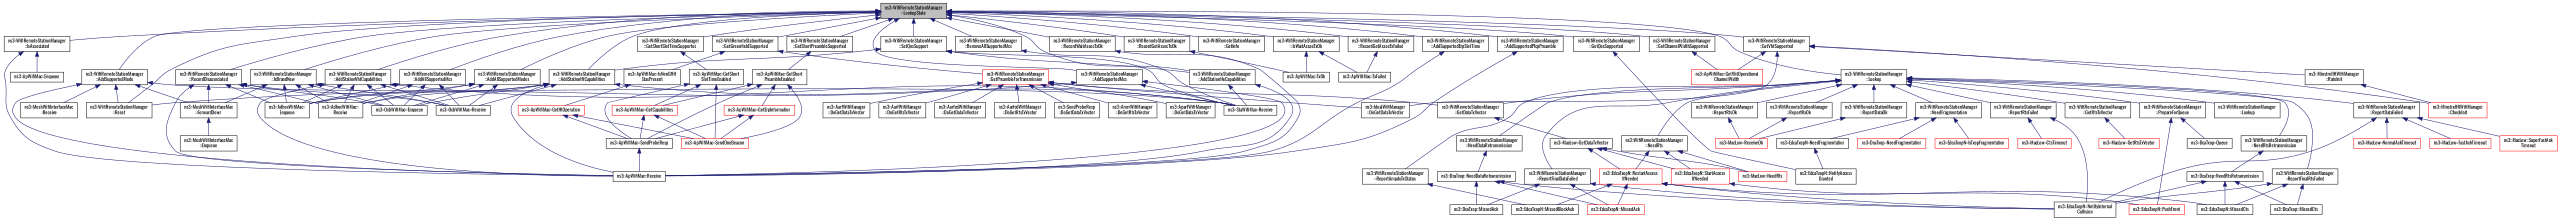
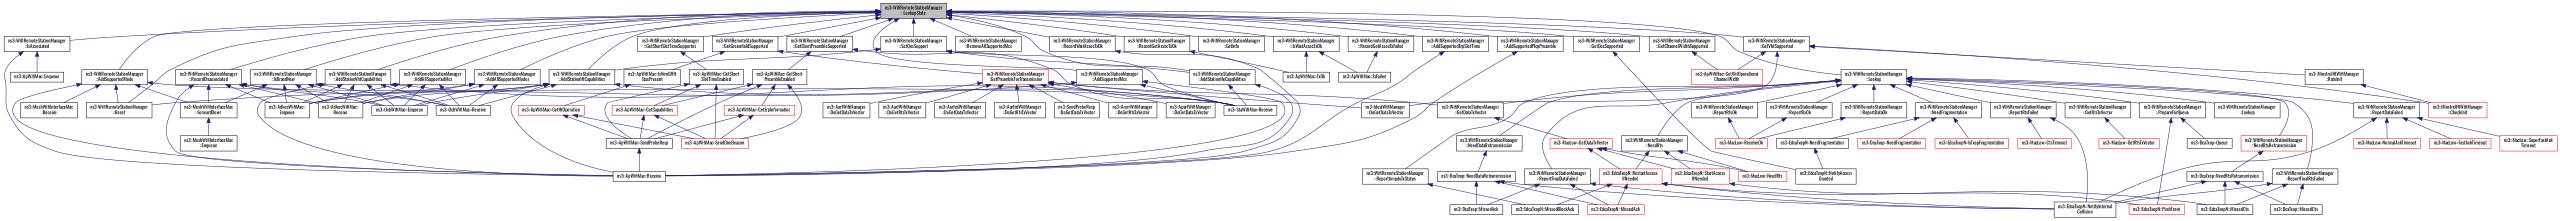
  digraph {
    fontname=Oswald
    rankdir=TB
    node [color=black fillcolor=white fontname=Oswald fontsize=10 shape=record style=filled]
    edge [color=midnightblue dir=back fontname=Oswald fontsize=10 labelfontname=Helvetica labelfontsize=10 style=solid]
    n1 [fillcolor=grey75 fontcolor=black height=0.2 label="ns3::WifiRemoteStationManager\l::LookupState" width=0.4]
    n2 [height=0.2 label="ns3::WifiRemoteStationManager\l::Reset" width=0.4]
    n3 [height=0.2 label="ns3::WifiRemoteStationManager\l::AddSupportedPlcpPreamble" width=0.4]
    n4 [height=0.2 label="ns3::WifiRemoteStationManager\l::AddSupportedErpSlotTime" width=0.4]
    n5 [height=0.2 label="ns3::WifiRemoteStationManager\l::AddSupportedMode" width=0.4]
    n6 [height=0.2 label="ns3::WifiRemoteStationManager\l::AddAllSupportedModes" width=0.4]
    n7 [height=0.2 label="ns3::WifiRemoteStationManager\l::AddAllSupportedMcs" width=0.4]
    n8 [height=0.2 label="ns3::WifiRemoteStationManager\l::RemoveAllSupportedMcs" width=0.4]
    n9 [height=0.2 label="ns3::WifiRemoteStationManager\l::AddSupportedMcs" width=0.4]
    n10 [height=0.2 label="ns3::WifiRemoteStationManager\l::GetShortPreambleSupported" width=0.4]
    n11 [height=0.2 label="ns3::WifiRemoteStationManager\l::GetShortSlotTimeSupported" width=0.4]
    n12 [height=0.2 label="ns3::WifiRemoteStationManager\l::GetQosSupported" width=0.4]
    n13 [height=0.2 label="ns3::WifiRemoteStationManager\l::IsBrandNew" width=0.4]
    n14 [height=0.2 label="ns3::WifiRemoteStationManager\l::IsAssociated" width=0.4]
    n15 [height=0.2 label="ns3::WifiRemoteStationManager\l::IsWaitAssocTxOk" width=0.4]
    n16 [height=0.2 label="ns3::WifiRemoteStationManager\l::RecordWaitAssocTxOk" width=0.4]
    n17 [height=0.2 label="ns3::WifiRemoteStationManager\l::RecordGotAssocTxOk" width=0.4]
    n18 [height=0.2 label="ns3::WifiRemoteStationManager\l::RecordGotAssocTxFailed" width=0.4]
    n19 [height=0.2 label="ns3::WifiRemoteStationManager\l::RecordDisassociated" width=0.4]
    n20 [height=0.2 label="ns3::WifiRemoteStationManager\l::GetInfo" width=0.4]
    n21 [height=0.2 label="ns3::WifiRemoteStationManager\l::Lookup" width=0.4]
    n22 [height=0.2 label="ns3::WifiRemoteStationManager\l::SetQosSupport" width=0.4]
    n23 [height=0.2 label="ns3::WifiRemoteStationManager\l::AddStationHtCapabilities" width=0.4]
    n24 [height=0.2 label="ns3::WifiRemoteStationManager\l::AddStationHeCapabilities" width=0.4]
    n25 [height=0.2 label="ns3::WifiRemoteStationManager\l::AddStationVhtCapabilities" width=0.4]
    n26 [height=0.2 label="ns3::WifiRemoteStationManager\l::GetGreenfieldSupported" width=0.4]
    n27 [height=0.2 label="ns3::WifiRemoteStationManager\l::GetChannelWidthSupported" width=0.4]
    n28 [height=0.2 label="ns3::WifiRemoteStationManager\l::GetVhtSupported" width=0.4]
    n29 [height=0.2 label="ns3::ApWifiMac::Receive" width=0.4]
    n30 [height=0.2 label="ns3::MeshWifiInterfaceMac\l::ForwardDown" width=0.4]
    n31 [height=0.2 label="ns3::MeshWifiInterfaceMac\l::Receive" width=0.4]
    n32 [height=0.2 label="ns3::StaWifiMac::Receive" width=0.4]
    n33 [height=0.2 label="ns3::OcbWifiMac::Enqueue" width=0.4]
    n34 [height=0.2 label="ns3::OcbWifiMac::Receive" width=0.4]
    n35 [height=0.2 label="ns3::AdhocWifiMac::\lEnqueue" width=0.4]
    n36 [height=0.2 label="ns3::AdhocWifiMac::\lReceive" width=0.4]
    n37 [height=0.2 label="ns3::ApWifiMac::GetShort\lPreambleEnabled" width=0.4]
    n38 [height=0.2 label="ns3::ApWifiMac::GetShort\lSlotTimeEnabled" width=0.4]
    n39 [height=0.2 label="ns3::EdcaTxopN::NotifyAccess\lGranted" width=0.4]
    n40 [height=0.2 label="ns3::ApWifiMac::Enqueue" width=0.4]
    n41 [height=0.2 label="ns3::ApWifiMac::TxOk" width=0.4]
    n42 [height=0.2 label="ns3::ApWifiMac::TxFailed" width=0.4]
    n43 [height=0.2 label="ns3::WifiRemoteStationManager\l::PrepareForQueue" width=0.4]
    n44 [height=0.2 label="ns3::WifiRemoteStationManager\l::GetDataTxVector" width=0.4]
    n45 [height=0.2 label="ns3::WifiRemoteStationManager\l::GetRtsTxVector" width=0.4]
    n46 [height=0.2 label="ns3::WifiRemoteStationManager\l::ReportRtsFailed" width=0.4]
    n47 [height=0.2 label="ns3::WifiRemoteStationManager\l::ReportDataFailed" width=0.4]
    n48 [height=0.2 label="ns3::WifiRemoteStationManager\l::ReportRtsOk" width=0.4]
    n49 [height=0.2 label="ns3::WifiRemoteStationManager\l::ReportDataOk" width=0.4]
    n50 [height=0.2 label="ns3::WifiRemoteStationManager\l::ReportFinalRtsFailed" width=0.4]
    n51 [height=0.2 label="ns3::WifiRemoteStationManager\l::ReportFinalDataFailed" width=0.4]
    n52 [height=0.2 label="ns3::WifiRemoteStationManager\l::ReportRxOk" width=0.4]
    n53 [height=0.2 label="ns3::WifiRemoteStationManager\l::ReportAmpduTxStatus" width=0.4]
    n54 [height=0.2 label="ns3::WifiRemoteStationManager\l::NeedRts" width=0.4]
-   n55 [height=0.2 label="ns3::WifiRemoteStationManager\l::NeedRtsRetransmission" width=0.4]
+   n55 [color=red height=0.2 label="ns3::WifiRemoteStationManager\l::NeedRtsRetransmission" width=0.4]
    n56 [height=0.2 label="ns3::WifiRemoteStationManager\l::NeedDataRetransmission" width=0.4]
    n57 [height=0.2 label="ns3::WifiRemoteStationManager\l::NeedFragmentation" width=0.4]
    n58 [height=0.2 label="ns3::WifiRemoteStationManager\l::Lookup" width=0.4]
    n59 [height=0.2 label="ns3::ApWifiMac::IsNonGfHt\lStasPresent" width=0.4]
    n60 [color=red height=0.2 label="ns3::WifiRemoteStationManager\l::GetPreambleForTransmission" width=0.4]
    n61 [color=red height=0.2 label="ns3::ApWifiMac::GetVhtOperational\lChannelWidth" width=0.4]
    n62 [height=0.2 label="ns3::IdealWifiManager\l::DoGetDataTxVector" width=0.4]
    n63 [color=red height=0.2 label="ns3::MinstrelHtWifiManager\l::CheckInit" width=0.4]
    n64 [height=0.2 label="ns3::MinstrelHtWifiManager\l::RateInit" width=0.4]
    n65 [height=0.2 label="ns3::MeshWifiInterfaceMac\l::Enqueue" width=0.4]
    n66 [color=red height=0.2 label="ns3::ApWifiMac::GetCapabilities" width=0.4]
    n67 [height=0.2 label="ns3::ApWifiMac::SendProbeResp" width=0.4]
    n68 [color=red height=0.2 label="ns3::ApWifiMac::SendOneBeacon" width=0.4]
    n69 [color=red height=0.2 label="ns3::ApWifiMac::GetErpInformation" width=0.4]
    n70 [height=0.2 label="ns3::DcaTxop::Queue" width=0.4]
    n71 [color=red height=0.2 label="ns3::EdcaTxopN::PushFront" width=0.4]
-   n72 [height=0.2 label="ns3::MacLow::GetDataTxVector" width=0.4]
+   n72 [color=red height=0.2 label="ns3::MacLow::GetDataTxVector" width=0.4]
    n73 [color=red height=0.2 label="ns3::MacLow::GetRtsTxVector" width=0.4]
    n74 [height=0.2 label="ns3::EdcaTxopN::NotifyInternal\lCollision" width=0.4]
    n75 [color=red height=0.2 label="ns3::MacLow::CtsTimeout" width=0.4]
    n76 [color=red height=0.2 label="ns3::MacLow::NormalAckTimeout" width=0.4]
    n77 [color=red height=0.2 label="ns3::MacLow::FastAckTimeout" width=0.4]
    n78 [color=red height=0.2 label="ns3::MacLow::SuperFastAck\lTimeout" width=0.4]
    n79 [color=red height=0.2 label="ns3::MacLow::ReceiveOk" width=0.4]
    n80 [height=0.2 label="ns3::EdcaTxopN::MissedCts" width=0.4]
    n81 [height=0.2 label="ns3::DcaTxop::MissedCts" width=0.4]
    n82 [color=red height=0.2 label="ns3::EdcaTxopN::MissedAck" width=0.4]
    n83 [height=0.2 label="ns3::DcaTxop::MissedAck" width=0.4]
    n84 [height=0.2 label="ns3::EdcaTxopN::MissedBlockAck" width=0.4]
    n85 [color=red height=0.2 label="ns3::EdcaTxopN::RestartAccess\lIfNeeded" width=0.4]
    n86 [color=red height=0.2 label="ns3::EdcaTxopN::StartAccess\lIfNeeded" width=0.4]
    n87 [color=red height=0.2 label="ns3::MacLow::NeedRts" width=0.4]
    n88 [height=0.2 label="ns3::DcaTxop::NeedRtsRetransmission" width=0.4]
    n89 [height=0.2 label="ns3::DcaTxop::NeedDataRetransmission" width=0.4]
    n90 [color=red height=0.2 label="ns3::DcaTxop::NeedFragmentation" width=0.4]
    n91 [height=0.2 label="ns3::EdcaTxopN::NeedFragmentation" width=0.4]
    n92 [color=red height=0.2 label="ns3::EdcaTxopN::IsTxopFragmentation" width=0.4]
    n93 [color=red height=0.2 label="ns3::ApWifiMac::GetHtOperation" width=0.4]
    n94 [height=0.2 label="ns3::AarfWifiManager\l::DoGetDataTxVector" width=0.4]
    n95 [height=0.2 label="ns3::AarfWifiManager\l::DoGetRtsTxVector" width=0.4]
    n96 [height=0.2 label="ns3::AarfcdWifiManager\l::DoGetDataTxVector" width=0.4]
    n97 [height=0.2 label="ns3::AarfcdWifiManager\l::DoGetRtsTxVector" width=0.4]
    n98 [height=0.2 label="ns3::SendProbeResp\l::DoGetDataTxVector" width=0.4]
    n99 [height=0.2 label="ns3::AmrrWifiManager\l::DoGetRtsTxVector" width=0.4]
    n100 [height=0.2 label="ns3::AparfWifiManager\l::DoGetDataTxVector" width=0.4]
    n1 -> n2
    n1 -> n3
    n1 -> n4
    n1 -> n5
    n1 -> n6
    n1 -> n7
    n1 -> n8
    n1 -> n9
    n1 -> n10
    n1 -> n11
    n1 -> n12
    n1 -> n13
    n1 -> n14
    n1 -> n15
    n1 -> n16
    n1 -> n17
    n1 -> n18
    n1 -> n19
    n1 -> n20
    n1 -> n21
    n1 -> n22
    n1 -> n23
    n1 -> n24
    n1 -> n25
    n1 -> n26
    n1 -> n27
    n1 -> n28
    n3 -> n29
    n4 -> n29
    n5 -> n2
    n5 -> n29
    n5 -> n30
    n5 -> n31
    n5 -> n32
    n6 -> n33
    n6 -> n34
    n6 -> n35
    n6 -> n36
    n7 -> n33
    n7 -> n34
    n7 -> n35
    n7 -> n36
-   n8 -> n32
+   n10 -> n32
    n9 -> n2
    n9 -> n29
    n9 -> n32
    n10 -> n37
    n11 -> n38
    n12 -> n39
    n13 -> n30
    n13 -> n33
    n13 -> n34
    n13 -> n35
    n13 -> n36
    n14 -> n29
    n14 -> n40
    n15 -> n41
    n15 -> n42
    n16 -> n29
    n17 -> n41
    n18 -> n42
    n19 -> n29
    n19 -> n30
    n19 -> n33
    n19 -> n34
    n19 -> n35
    n19 -> n36
    n21 -> n43
    n21 -> n44
    n21 -> n45
    n21 -> n46
    n21 -> n47
    n21 -> n48
    n21 -> n49
    n21 -> n50
    n21 -> n51
    n21 -> n52
    n21 -> n53
    n21 -> n54
    n21 -> n55
    n21 -> n56
    n21 -> n57
    n21 -> n58
    n22 -> n23
    n22 -> n24
    n22 -> n32
    n23 -> n29
    n23 -> n32
    n23 -> n33
    n23 -> n34
    n23 -> n35
    n23 -> n36
    n24 -> n29
    n24 -> n32
    n25 -> n29
    n25 -> n32
    n25 -> n33
    n25 -> n34
    n25 -> n35
    n25 -> n36
    n26 -> n59
    n26 -> n60
    n27 -> n61
    n28 -> n61
    n28 -> n62
    n28 -> n63
    n28 -> n64
    n30 -> n65
    n37 -> n66
    n37 -> n67
    n37 -> n68
    n37 -> n69
    n38 -> n66
    n38 -> n67
    n38 -> n68
    n43 -> n70
    n43 -> n71
    n44 -> n72
    n45 -> n73
    n46 -> n74
    n46 -> n75
    n47 -> n74
    n47 -> n76
    n47 -> n77
    n47 -> n78
    n48 -> n79
    n49 -> n79
    n50 -> n74
    n50 -> n80
    n50 -> n81
    n51 -> n74
    n51 -> n82
    n51 -> n83
    n52 -> n79
    n53 -> n84
    n54 -> n85
    n54 -> n86
    n54 -> n87
    n55 -> n88
    n56 -> n89
    n57 -> n90
    n57 -> n91
    n57 -> n92
    n59 -> n93
    n60 -> n44
    n60 -> n62
    n60 -> n94
    n60 -> n95
    n60 -> n96
    n60 -> n97
    n60 -> n98
    n60 -> n99
    n60 -> n100
    n64 -> n63
    n66 -> n67
    n66 -> n68
    n67 -> n29
    n69 -> n67
    n69 -> n68
    n72 -> n85
    n72 -> n86
    n72 -> n87
    n85 -> n74
    n85 -> n80
    n85 -> n82
    n85 -> n84
    n86 -> n71
    n88 -> n74
    n88 -> n80
    n88 -> n81
    n89 -> n74
    n89 -> n82
    n89 -> n83
    n91 -> n39
    n93 -> n67
    n93 -> n68
  }
